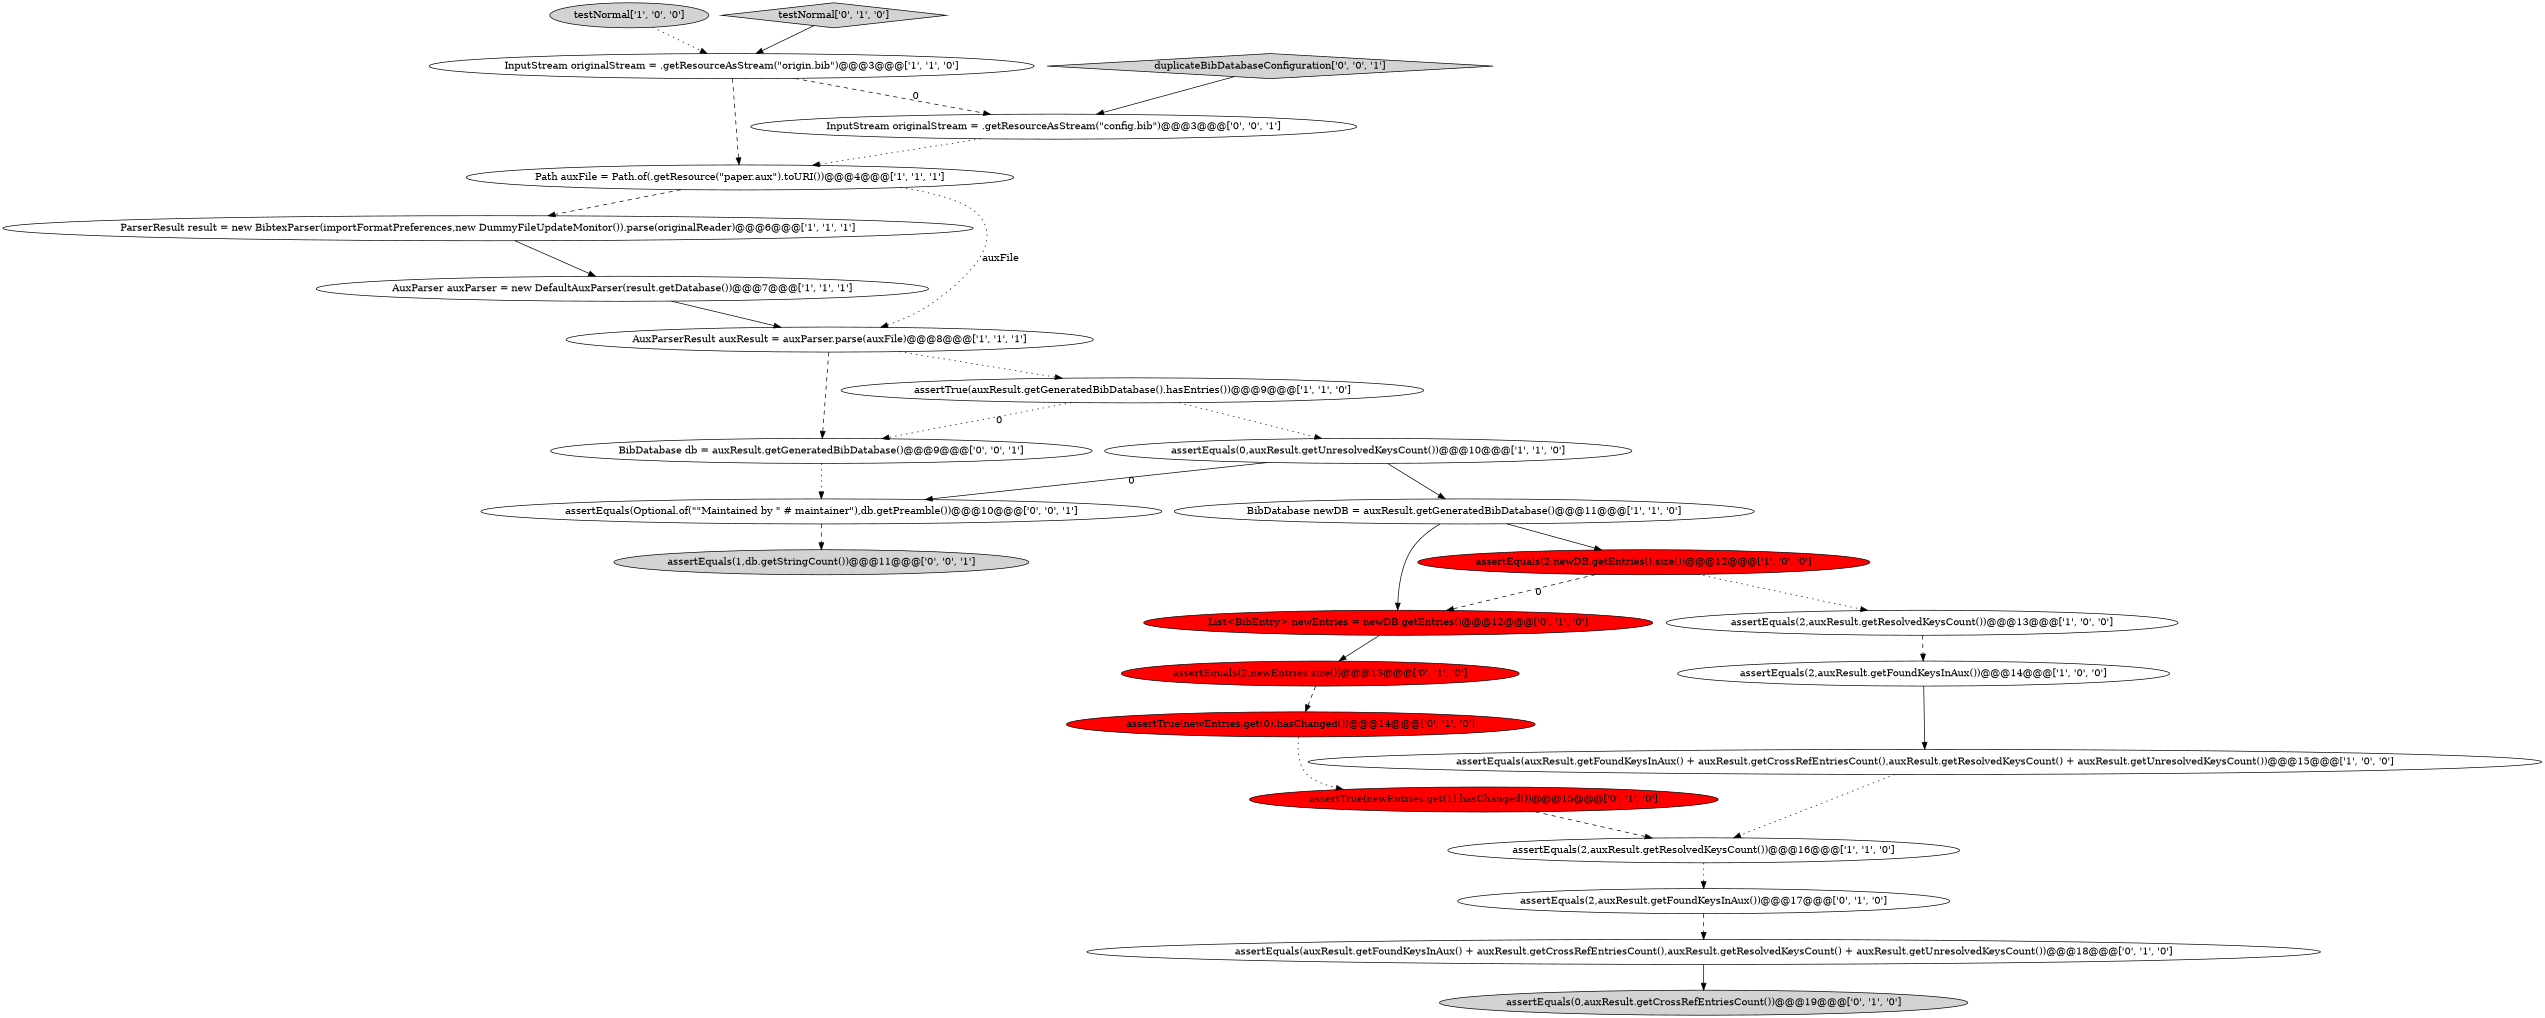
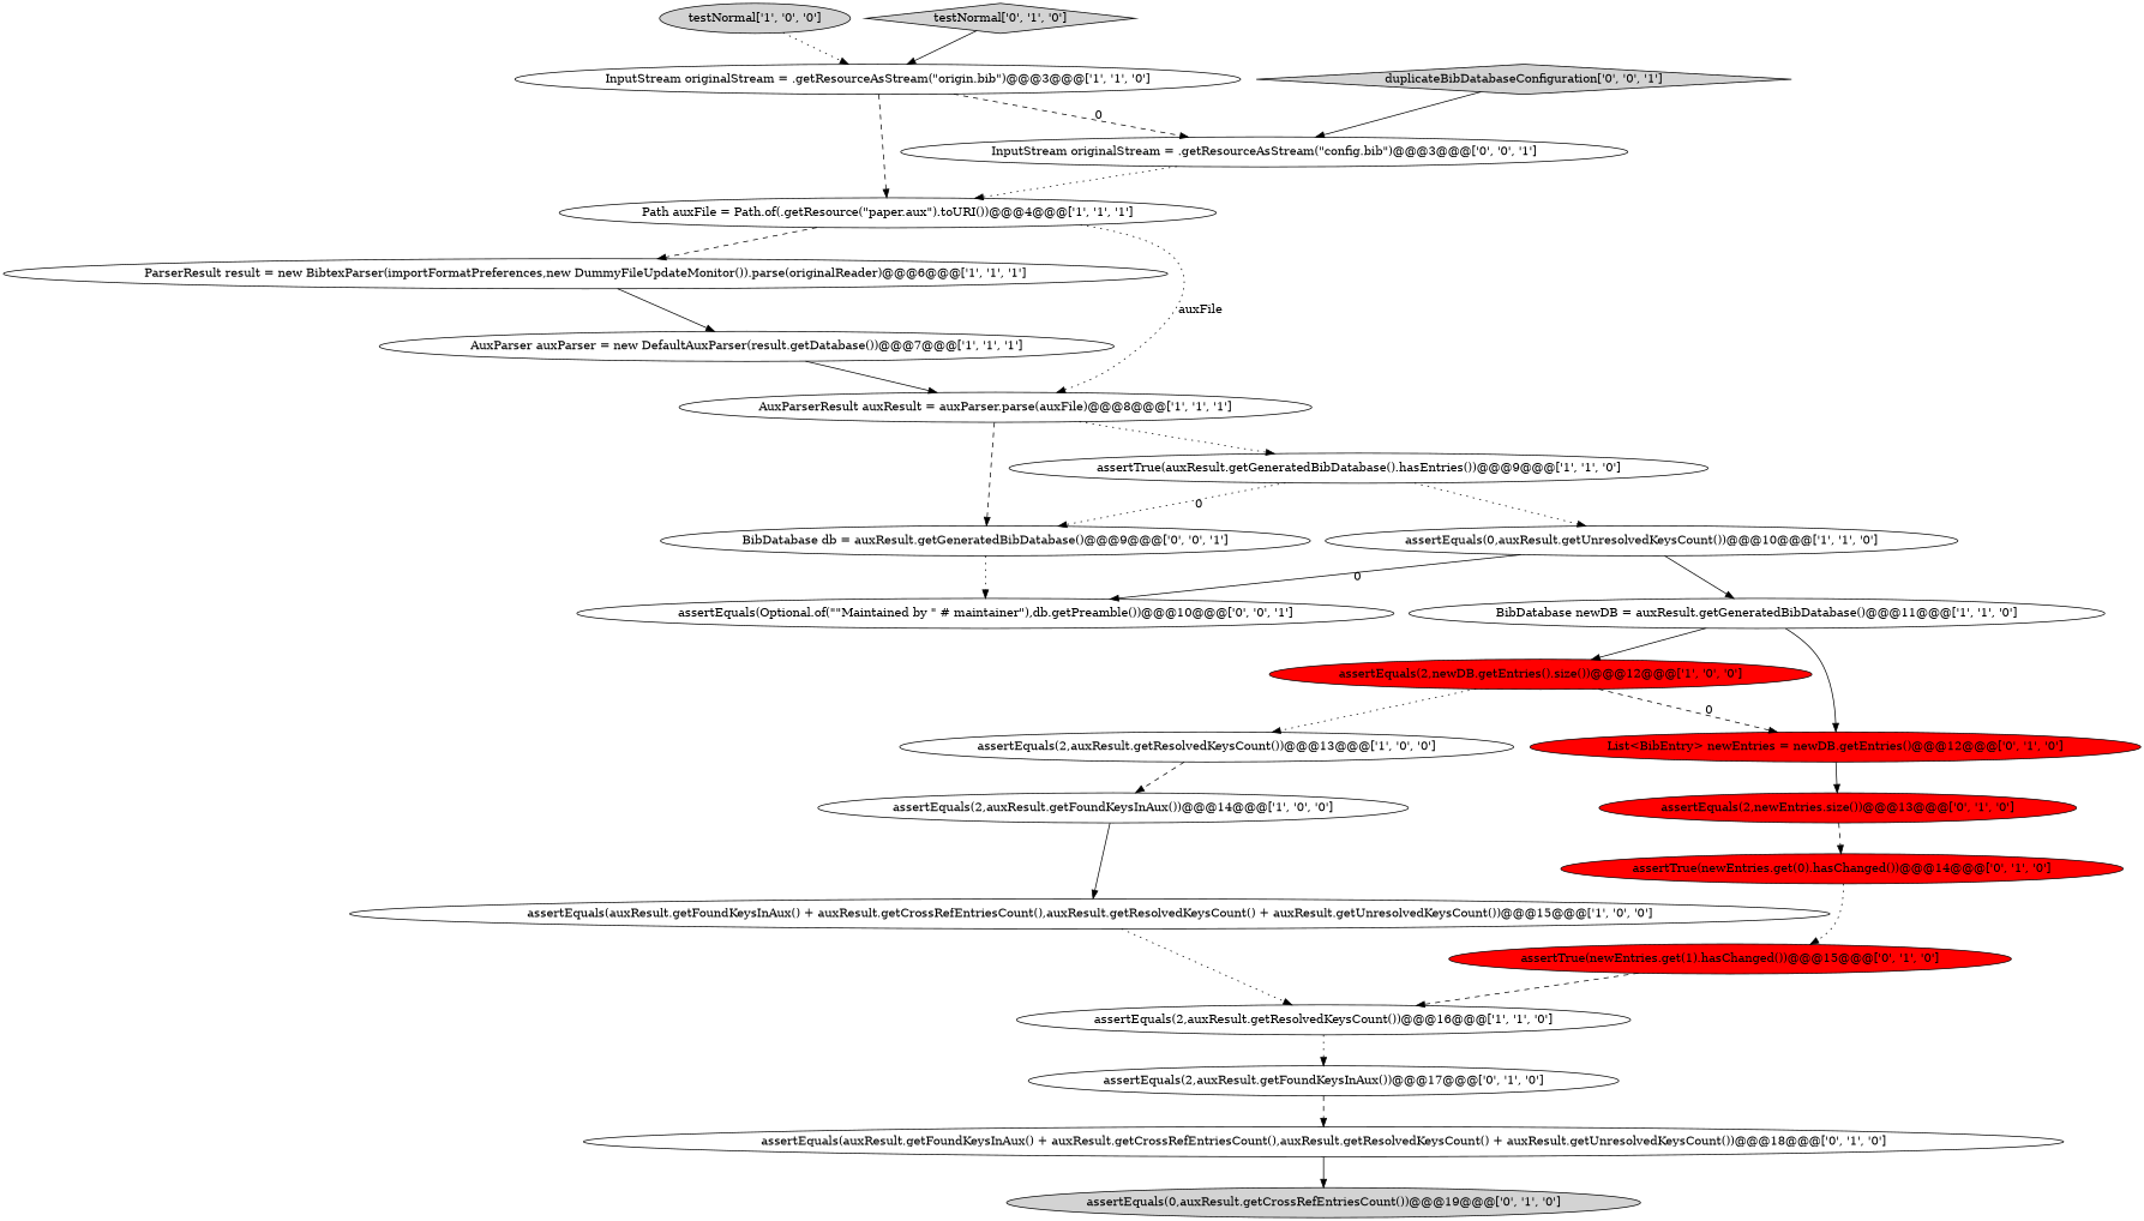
  digraph {
    node [fillcolor=white shape=ellipse style=filled]
    edge [style=solid]
    n1 [label="assertEquals(Optional.of(\"\"Maintained by \" # maintainer\"),db.getPreamble())@@@10@@@['0', '0', '1']"]
-   n2 [fillcolor=lightgray label="assertEquals(1,db.getStringCount())@@@11@@@['0', '0', '1']"]
    n3 [label="assertEquals(0,auxResult.getUnresolvedKeysCount())@@@10@@@['1', '1', '0']"]
    n4 [label="BibDatabase newDB = auxResult.getGeneratedBibDatabase()@@@11@@@['1', '1', '0']"]
    n5 [fillcolor=red label="assertEquals(2,newDB.getEntries().size())@@@12@@@['1', '0', '0']"]
    n6 [fillcolor=red label="List<BibEntry> newEntries = newDB.getEntries()@@@12@@@['0', '1', '0']"]
    n7 [label="assertEquals(2,auxResult.getResolvedKeysCount())@@@13@@@['1', '0', '0']"]
    n8 [label="assertEquals(2,auxResult.getFoundKeysInAux())@@@14@@@['1', '0', '0']"]
    n9 [fillcolor=red label="assertEquals(2,newEntries.size())@@@13@@@['0', '1', '0']"]
    n10 [label="BibDatabase db = auxResult.getGeneratedBibDatabase()@@@9@@@['0', '0', '1']"]
    n11 [fillcolor=red label="assertTrue(newEntries.get(0).hasChanged())@@@14@@@['0', '1', '0']"]
    n12 [fillcolor=red label="assertTrue(newEntries.get(1).hasChanged())@@@15@@@['0', '1', '0']"]
    n13 [label="assertEquals(2,auxResult.getResolvedKeysCount())@@@16@@@['1', '1', '0']"]
    n14 [label="InputStream originalStream = .getResourceAsStream(\"config.bib\")@@@3@@@['0', '0', '1']"]
    n15 [label="Path auxFile = Path.of(.getResource(\"paper.aux\").toURI())@@@4@@@['1', '1', '1']"]
    n16 [label="ParserResult result = new BibtexParser(importFormatPreferences,new DummyFileUpdateMonitor()).parse(originalReader)@@@6@@@['1', '1', '1']"]
    n17 [label="AuxParserResult auxResult = auxParser.parse(auxFile)@@@8@@@['1', '1', '1']"]
    n18 [label="assertEquals(2,auxResult.getFoundKeysInAux())@@@17@@@['0', '1', '0']"]
    n19 [label="assertEquals(auxResult.getFoundKeysInAux() + auxResult.getCrossRefEntriesCount(),auxResult.getResolvedKeysCount() + auxResult.getUnresolvedKeysCount())@@@18@@@['0', '1', '0']"]
    n20 [fillcolor=lightgray label="assertEquals(0,auxResult.getCrossRefEntriesCount())@@@19@@@['0', '1', '0']"]
    n21 [label="AuxParser auxParser = new DefaultAuxParser(result.getDatabase())@@@7@@@['1', '1', '1']"]
    n22 [label="assertTrue(auxResult.getGeneratedBibDatabase().hasEntries())@@@9@@@['1', '1', '0']"]
    n23 [fillcolor=lightgray label="testNormal['1', '0', '0']"]
    n24 [label="InputStream originalStream = .getResourceAsStream(\"origin.bib\")@@@3@@@['1', '1', '0']"]
    n25 [fillcolor=lightgray label="testNormal['0', '1', '0']" shape=diamond]
    n26 [label="assertEquals(auxResult.getFoundKeysInAux() + auxResult.getCrossRefEntriesCount(),auxResult.getResolvedKeysCount() + auxResult.getUnresolvedKeysCount())@@@15@@@['1', '0', '0']"]
    n27 [fillcolor=lightgray label="duplicateBibDatabaseConfiguration['0', '0', '1']" shape=diamond]
-   n1 -> n2 [style=dashed]
    n3 -> n1 [label=0]
    n3 -> n4
    n4 -> n5
    n4 -> n6
    n5 -> n6 [label=0 style=dashed]
    n5 -> n7 [style=dotted]
    n6 -> n9
    n7 -> n8 [style=dashed]
    n8 -> n26
    n9 -> n11 [style=dashed]
    n10 -> n1 [style=dotted]
    n11 -> n12 [style=dotted]
    n12 -> n13 [style=dashed]
    n13 -> n18 [style=dotted]
    n14 -> n15 [style=dotted]
    n15 -> n16 [style=dashed]
    n15 -> n17 [label=auxFile style=dotted]
    n16 -> n21
    n17 -> n10 [style=dashed]
    n17 -> n22 [style=dotted]
    n18 -> n19 [style=dashed]
    n19 -> n20
    n21 -> n17
    n22 -> n3 [style=dotted]
    n22 -> n10 [label=0 style=dotted]
    n23 -> n24 [style=dotted]
    n24 -> n14 [label=0 style=dashed]
    n24 -> n15 [style=dashed]
    n25 -> n24
    n26 -> n13 [style=dotted]
    n27 -> n14
  }
